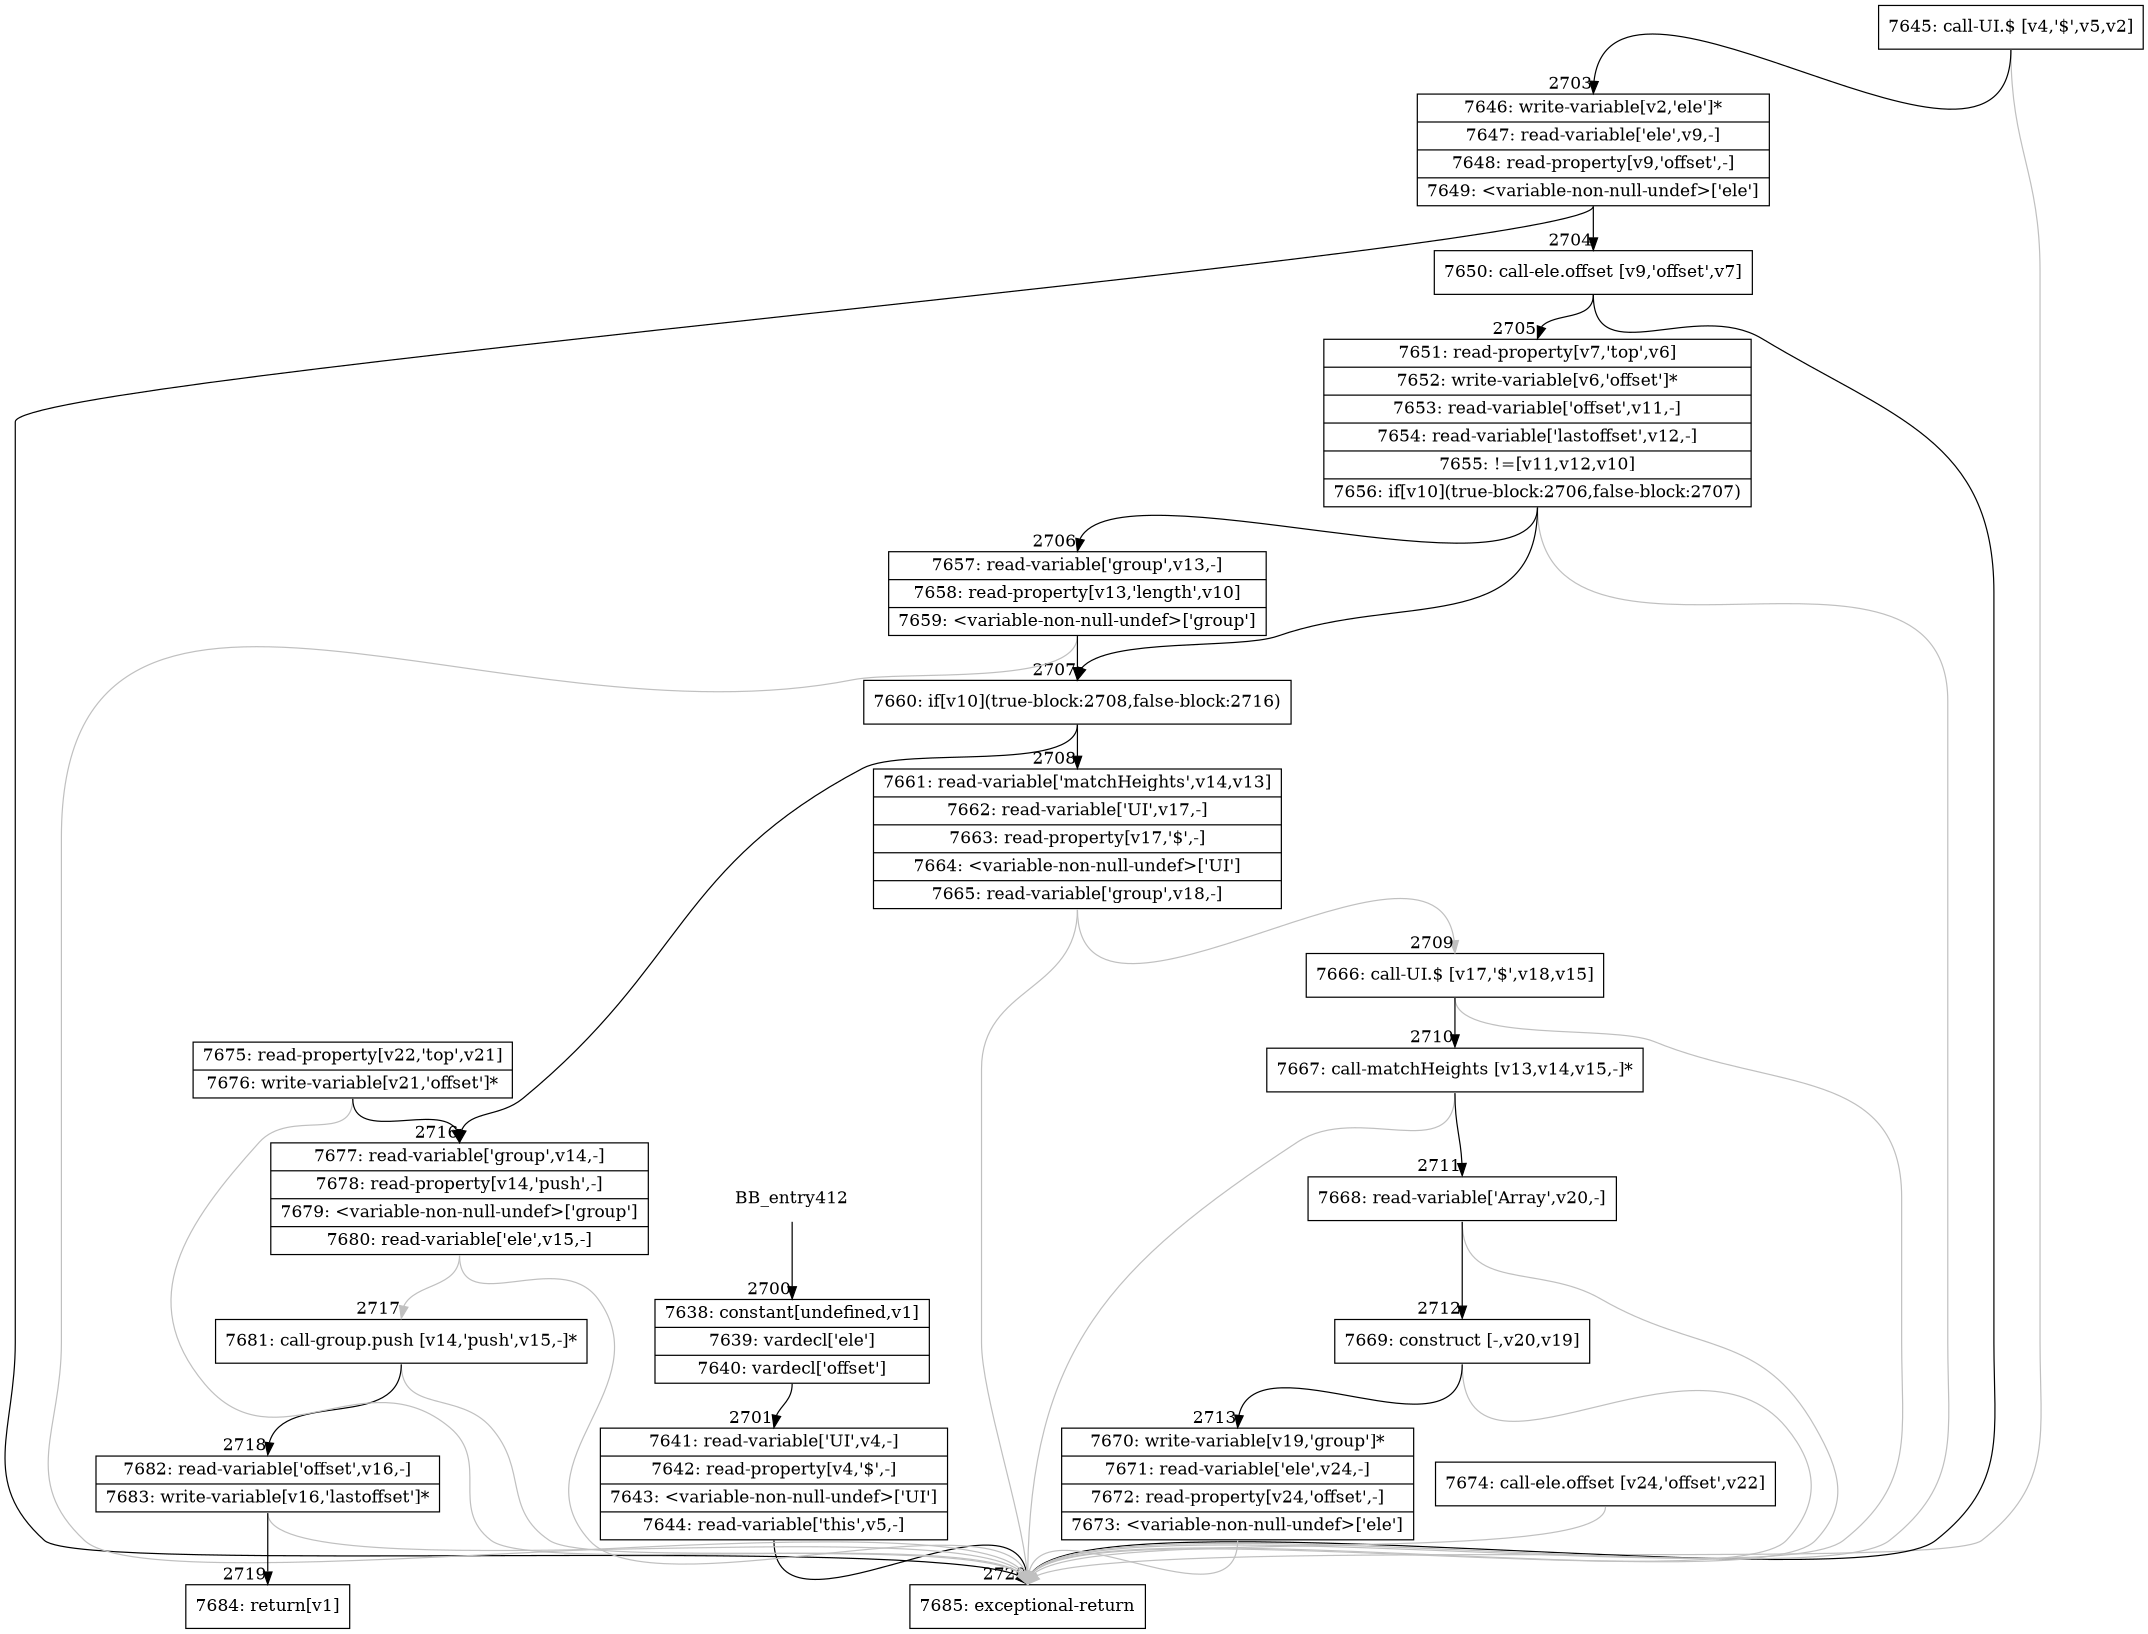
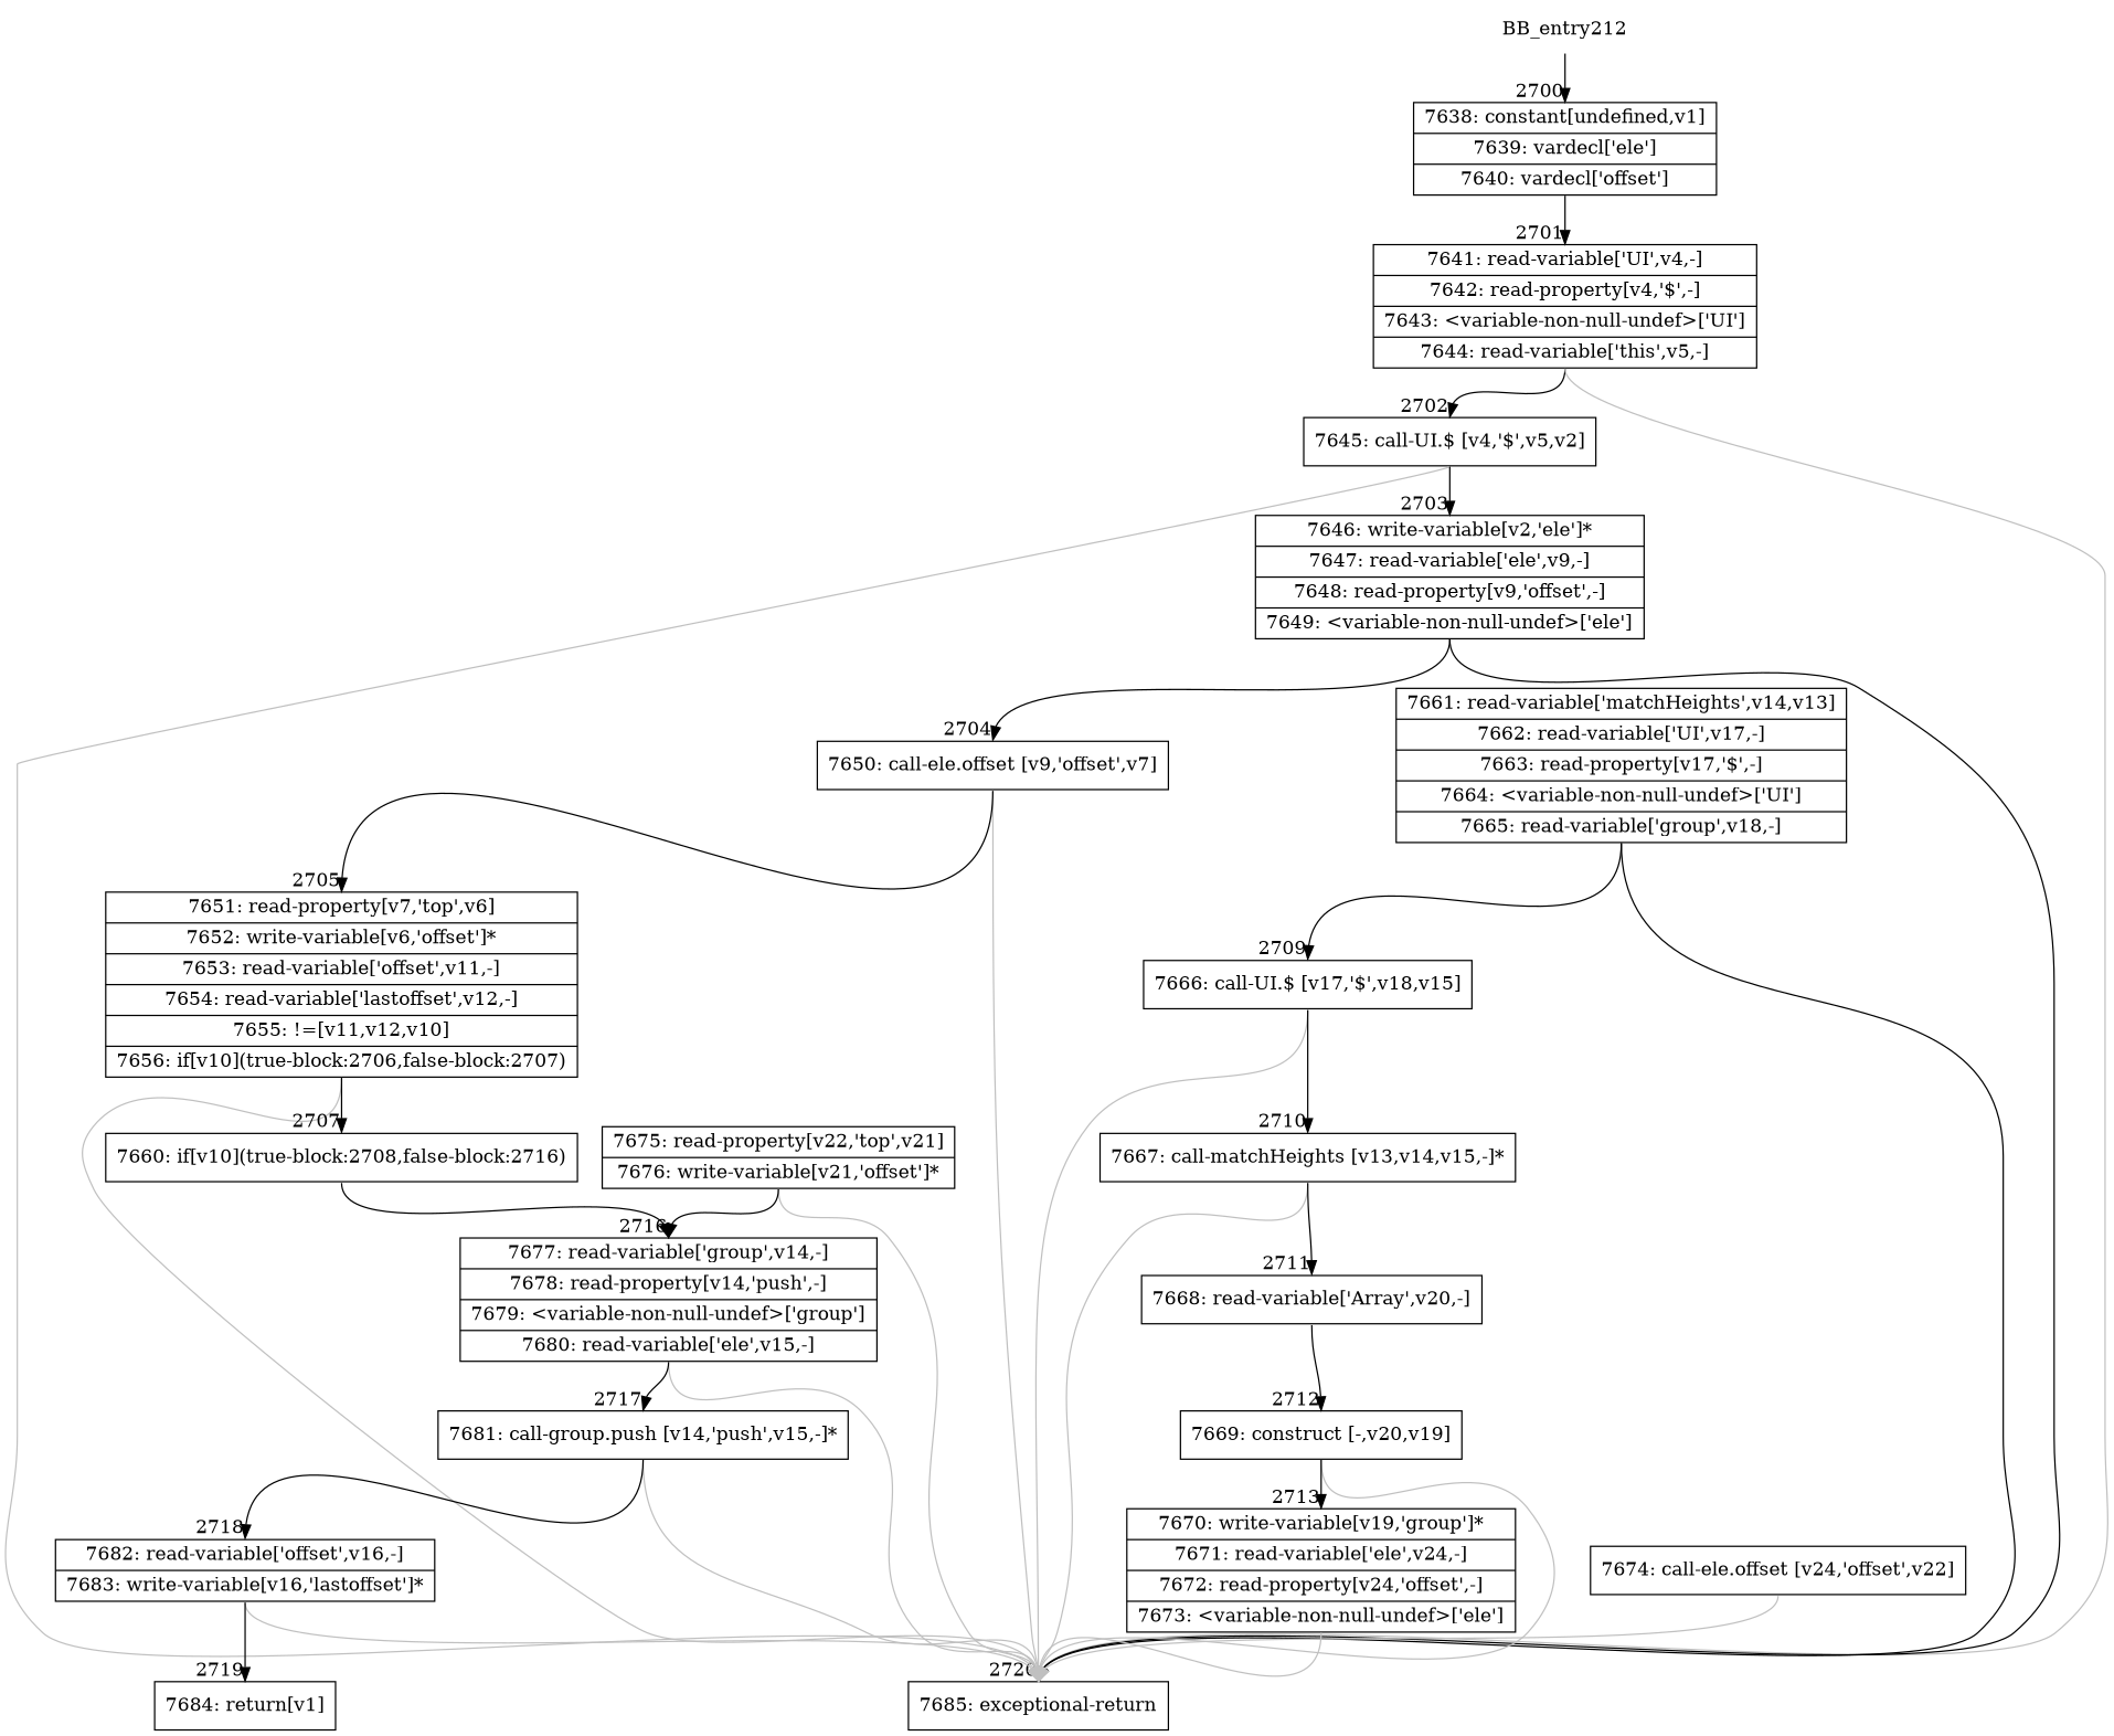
  digraph {
    rankdir=TD
    node [shape=record]
    edge [headport=n tailport=s]
-   BB_entry212 [shape=none label=BB_entry412]
+   BB_entry212 [shape=none]
    n2 [label="{7638: constant[undefined,v1]|7639: vardecl['ele']|7640: vardecl['offset']}"]
    n3 [label="{7641: read-variable['UI',v4,-]|7642: read-property[v4,'$',-]|7643: \<variable-non-null-undef\>['UI']|7644: read-variable['this',v5,-]}"]
    n4 [label="{7645: call-UI.$ [v4,'$',v5,v2]}"]
    n5 [label="{7685: exceptional-return}"]
    n6 [label="{7646: write-variable[v2,'ele']*|7647: read-variable['ele',v9,-]|7648: read-property[v9,'offset',-]|7649: \<variable-non-null-undef\>['ele']}"]
    n7 [label="{7650: call-ele.offset [v9,'offset',v7]}"]
    n8 [label="{7651: read-property[v7,'top',v6]|7652: write-variable[v6,'offset']*|7653: read-variable['offset',v11,-]|7654: read-variable['lastoffset',v12,-]|7655: !=[v11,v12,v10]|7656: if[v10](true-block:2706,false-block:2707)}"]
    n9 [label="{7660: if[v10](true-block:2708,false-block:2716)}"]
-   n10 [label="{7657: read-variable['group',v13,-]|7658: read-property[v13,'length',v10]|7659: \<variable-non-null-undef\>['group']}"]
    n11 [label="{7661: read-variable['matchHeights',v14,v13]|7662: read-variable['UI',v17,-]|7663: read-property[v17,'$',-]|7664: \<variable-non-null-undef\>['UI']|7665: read-variable['group',v18,-]}"]
    n12 [label="{7677: read-variable['group',v14,-]|7678: read-property[v14,'push',-]|7679: \<variable-non-null-undef\>['group']|7680: read-variable['ele',v15,-]}"]
    n13 [label="{7666: call-UI.$ [v17,'$',v18,v15]}"]
    n14 [label="{7681: call-group.push [v14,'push',v15,-]*}"]
    n15 [label="{7667: call-matchHeights [v13,v14,v15,-]*}"]
    n16 [label="{7682: read-variable['offset',v16,-]|7683: write-variable[v16,'lastoffset']*}"]
    n17 [label="{7668: read-variable['Array',v20,-]}"]
    n18 [label="{7669: construct [-,v20,v19]}"]
    n19 [label="{7670: write-variable[v19,'group']*|7671: read-variable['ele',v24,-]|7672: read-property[v24,'offset',-]|7673: \<variable-non-null-undef\>['ele']}"]
    n20 [label="{7674: call-ele.offset [v24,'offset',v22]}"]
    n21 [label="{7675: read-property[v22,'top',v21]|7676: write-variable[v21,'offset']*}"]
    n22 [label="{7684: return[v1]}"]
    BB_entry212 -> n2 [headlabel="    2700"]
    n2 -> n3 [headlabel="      2701"]
-   n3 -> n5 [color=black headlabel="      2720"]
+   n3 -> n4 [headlabel="      2702"]
+   n3 -> n5 [color=gray headlabel="      2720"]
    n4 -> n5 [color=gray]
    n4 -> n6 [headlabel="      2703"]
    n6 -> n5 [color=black]
    n6 -> n7 [headlabel="      2704"]
-   n7 -> n5 [color=black]
+   n7 -> n5 [color=gray]
    n7 -> n8 [headlabel="      2705"]
    n8 -> n5 [color=gray]
    n8 -> n9 [headlabel="      2707"]
-   n8 -> n10 [headlabel="      2706"]
-   n9 -> n11 [headlabel="      2708"]
    n9 -> n12 [headlabel="      2716"]
-   n10 -> n5 [color=gray]
-   n10 -> n9
-   n11 -> n5 [color=gray]
-   n11 -> n13 [headlabel="      2709" color=gray]
+   n11 -> n5 [color=black]
+   n11 -> n13 [headlabel="      2709"]
    n12 -> n5 [color=gray]
-   n12 -> n14 [headlabel="      2717" color=gray]
+   n12 -> n14 [headlabel="      2717"]
    n13 -> n5 [color=gray]
    n13 -> n15 [headlabel="      2710"]
    n14 -> n5 [color=gray]
    n14 -> n16 [headlabel="      2718"]
    n15 -> n5 [color=gray]
    n15 -> n17 [headlabel="      2711"]
    n16 -> n5 [color=gray]
    n16 -> n22 [headlabel="      2719"]
-   n17 -> n5 [color=gray]
    n17 -> n18 [headlabel="      2712"]
    n18 -> n5 [color=gray]
    n18 -> n19 [headlabel="      2713"]
    n19 -> n5 [color=gray]
    n20 -> n5 [color=gray]
    n21 -> n5 [color=gray]
    n21 -> n12
  }
